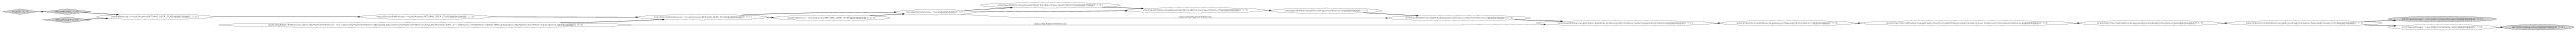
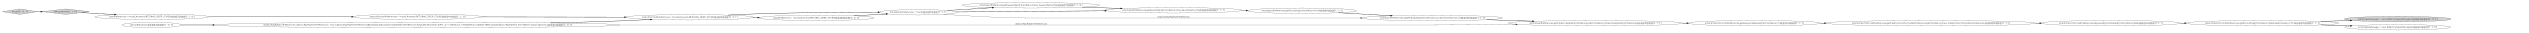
  digraph {
    fontname=Montserrat
    rankdir=LR
    node [fillcolor=white fontname=Montserrat shape=ellipse style=filled]
    edge [fontname=Montserrat style=bold]
    n1 [label="savePreferences = mock(,Answers.RETURNS_DEEP_STUBS)@@@6@@@['0', '0', '1']"]
    n2 [label="timestampPreferences = mock()@@@7@@@['1', '1', '1']"]
    n3 [label="when(savePreferences.getSaveOrder()).thenReturn(new SaveOrderConfig())@@@8@@@['1', '1', '1']"]
    n4 [label="when(savePreferences.takeMetadataSaveOrderInAccount()).thenReturn(true)@@@10@@@['1', '1', '1']"]
    n5 [label="when(savePreferences.getSaveOrder()).thenReturn(new SaveOrderConfig())@@@7@@@['1', '1', '0']"]
-   n6 [fillcolor=lightgray label="getTestStudyRepository()@@@17@@@['0', '1', '0']"]
    n7 [label="when(importFormatPreferences.getFieldContentFormatterPreferences()).thenReturn(new FieldContentFormatterPreferences())@@@13@@@['1', '1', '1']"]
    n8 [label="when(importFormatPreferences.isKeywordSyncEnabled()).thenReturn(false)@@@14@@@['1', '1', '1']"]
    n9 [label="when(importFormatPreferences.getEncoding()).thenReturn(StandardCharsets.UTF_8)@@@15@@@['1', '1', '1']"]
+   n10 [label="setUpRepository()@@@3@@@['0', '0', '1']"]
    n11 [label="CitationKeyPatternPreferences citationKeyPatternPreferences = new CitationKeyPatternPreferences(false,false,false,CitationKeyPatternPreferences.KeySuffix.SECOND_WITH_A,\"\",\"\",DEFAULT_UNWANTED_CHARACTERS,GlobalCitationKeyPattern.fromPattern(\"(auth((year(\"),',')@@@4@@@['0', '0', '1']"]
    n12 [label="when(savePreferences.getCitationKeyPatternPreferences()).thenReturn(citationKeyPatternPreferences)@@@11@@@['1', '1', '1']"]
    n13 [label="importFormatPreferences = mock(,Answers.RETURNS_DEEP_STUBS)@@@5@@@['1', '1', '1']"]
    n14 [fillcolor=lightgray label="setUpMocks['0', '1', '0']" shape=diamond]
    n15 [label="savePreferences = mock(,Answers.RETURNS_DEEP_STUBS)@@@3@@@['1', '1', '0']"]
    n16 [label="importFormatPreferences = mock(,Answers.RETURNS_DEEP_STUBS)@@@4@@@['1', '1', '0']"]
-   n17 [fillcolor=lightgray label="setUpMocks['1', '0', '0']" shape=diamond]
    n18 [fillcolor=lightgray label="setUp['0', '0', '1']" shape=diamond]
    n19 [label="when(savePreferences.getEncoding()).thenReturn(null)@@@9@@@['1', '1', '1']"]
    n20 [fillcolor=lightgray label="entryTypesManager = new BibEntryTypesManager()@@@16@@@['0', '0', '1']"]
    n21 [label="when(importFormatPreferences.getKeywordSeparator()).thenReturn(',')@@@12@@@['1', '1', '1']"]
    n22 [label="entryTypesManager = new BibEntryTypesManager()@@@16@@@['1', '1', '0']"]
    n1 -> n2
    n2 -> n3
    n2 -> n4 [label=citationKeyPatternPreferences style=solid]
    n2 -> n5
    n3 -> n19
    n4 -> n12
    n5 -> n3
    n7 -> n8
    n8 -> n9
    n9 -> n20
    n9 -> n22
+   n10 -> n11
    n11 -> n12 [label=citationKeyPatternPreferences style=solid]
    n11 -> n13
    n12 -> n21
    n13 -> n1
    n13 -> n2
    n14 -> n15
    n15 -> n16
    n16 -> n13
-   n17 -> n15
    n18 -> n14
    n19 -> n4
    n21 -> n7
-   n22 -> n6
  }
